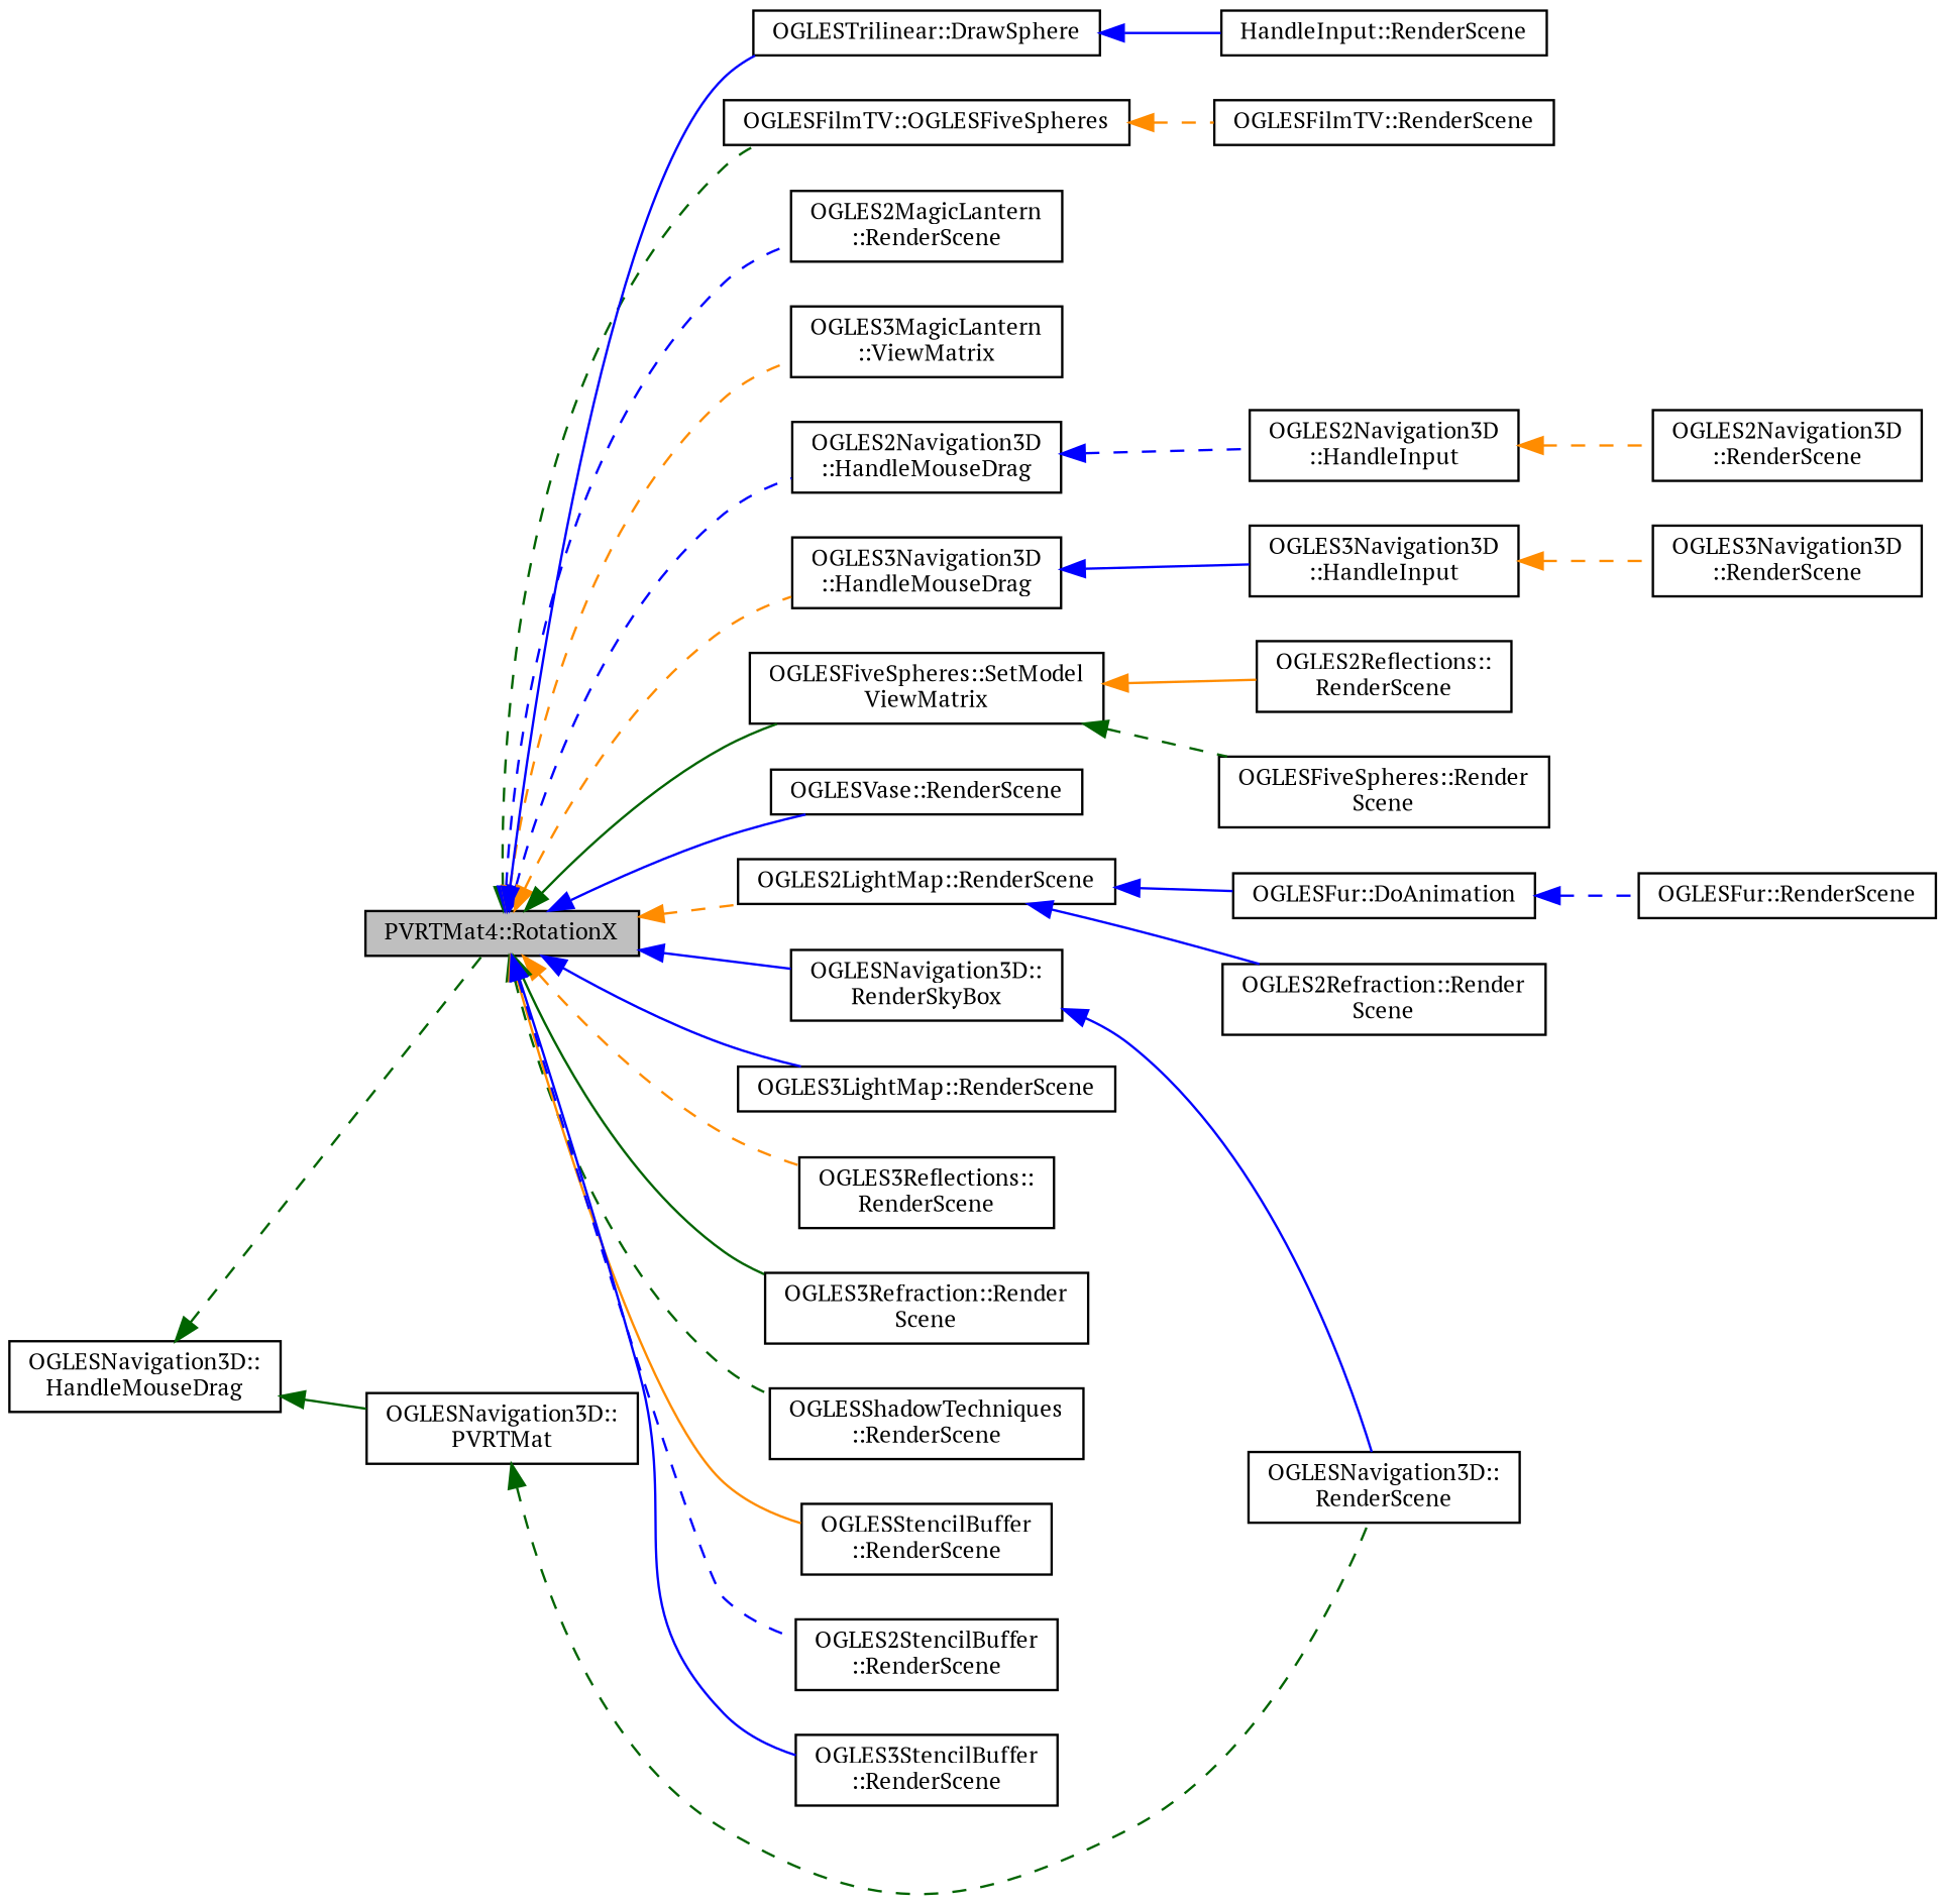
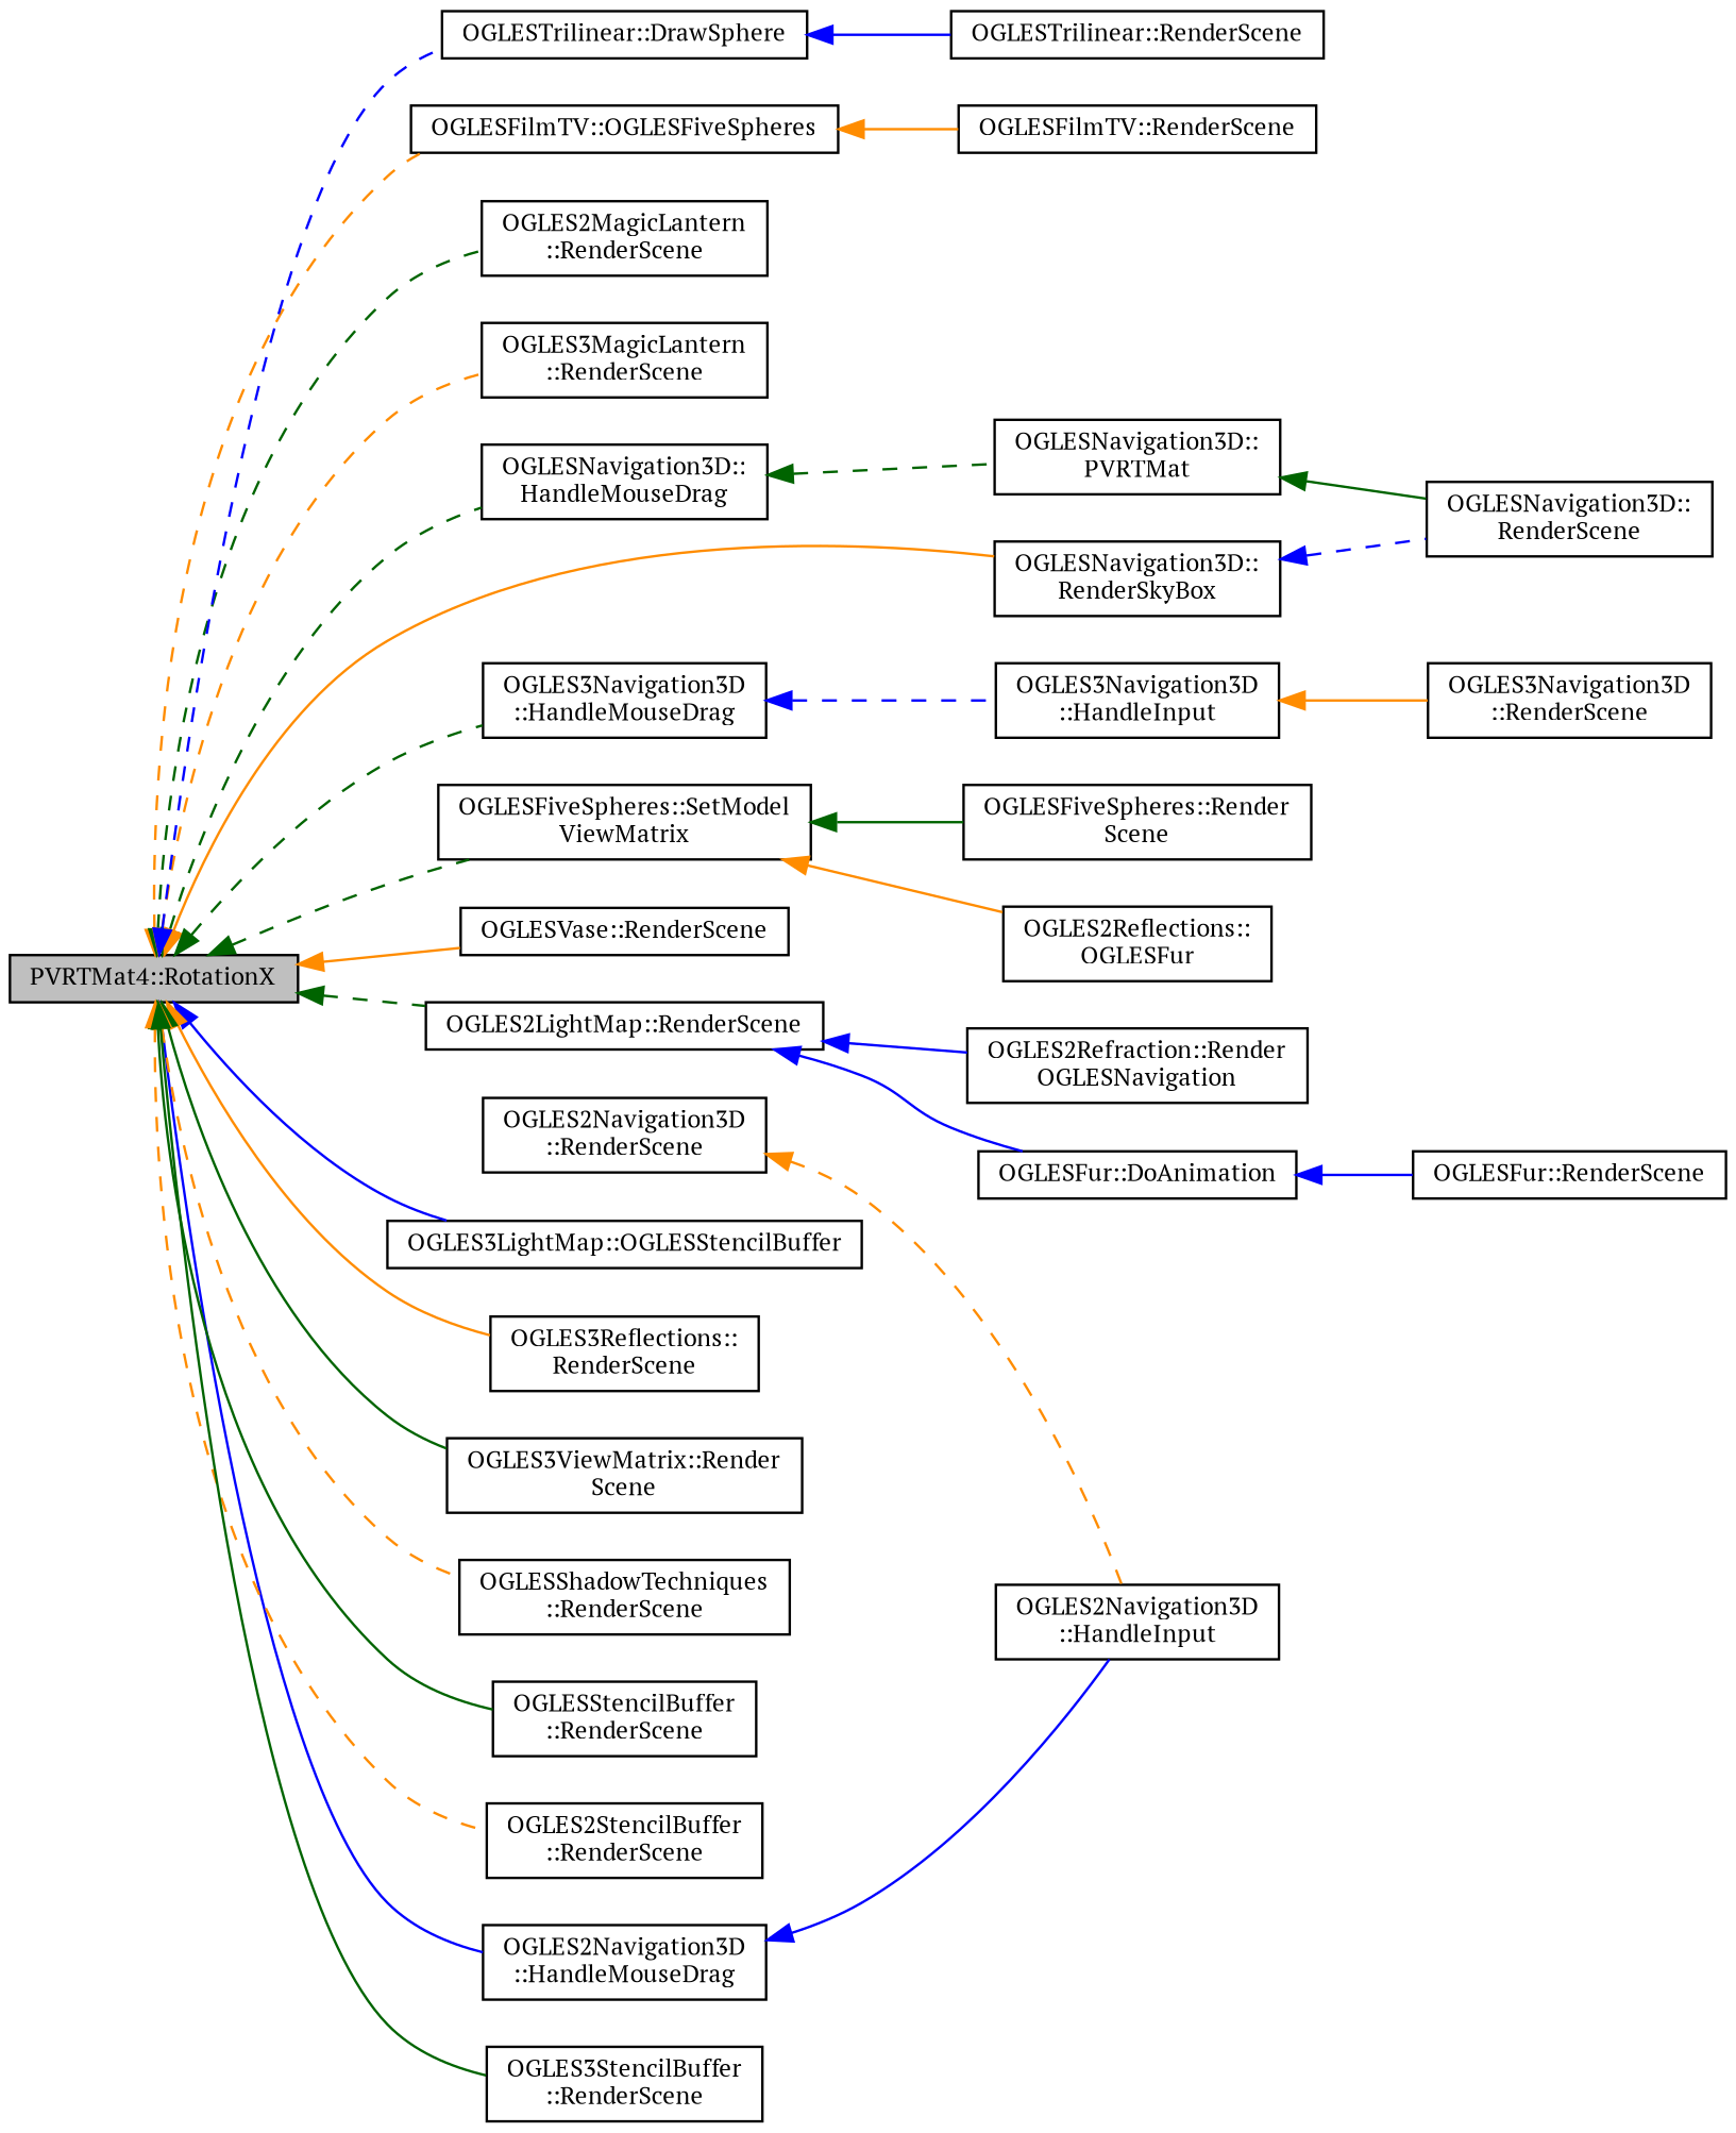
  digraph {
    fontname="PT Serif"
    rankdir=LR
    node [color=black fillcolor=white fontname="PT Serif" fontsize=10 shape=record style=filled]
    edge [color=blue dir=back fontname="PT Serif" fontsize=10 labelfontname=Helvetica labelfontsize=10 style=solid]
    n1 [fillcolor=grey75 fontcolor=black height=0.2 label="PVRTMat4::RotationX" width=0.4]
    n2 [height=0.2 label="OGLESFilmTV::OGLESFiveSpheres" width=0.4]
    n3 [height=0.2 label="OGLES2MagicLantern\l::RenderScene" width=0.4]
-   n4 [height=0.2 label="OGLES3MagicLantern\l::ViewMatrix" width=0.4]
+   n4 [height=0.2 label="OGLES3MagicLantern\l::RenderScene" width=0.4]
    n5 [height=0.2 label="OGLESNavigation3D::\lHandleMouseDrag" width=0.4]
    n6 [height=0.2 label="OGLESNavigation3D::\lRenderSkyBox" width=0.4]
    n7 [height=0.2 label="OGLES2Navigation3D\l::HandleMouseDrag" width=0.4]
    n8 [height=0.2 label="OGLES3Navigation3D\l::HandleMouseDrag" width=0.4]
    n9 [height=0.2 label="OGLESVase::RenderScene" width=0.4]
    n10 [height=0.2 label="OGLESFiveSpheres::SetModel\lViewMatrix" width=0.4]
    n11 [height=0.2 label="OGLES2LightMap::RenderScene" width=0.4]
-   n12 [height=0.2 label="OGLES3LightMap::RenderScene" width=0.4]
+   n12 [height=0.2 label="OGLES3LightMap::OGLESStencilBuffer" width=0.4]
    n13 [height=0.2 label="OGLES3Reflections::\lRenderScene" width=0.4]
-   n14 [height=0.2 label="OGLES3Refraction::Render\lScene" width=0.4]
+   n14 [height=0.2 label="OGLES3ViewMatrix::Render\lScene" width=0.4]
    n15 [height=0.2 label="OGLESShadowTechniques\l::RenderScene" width=0.4]
    n16 [height=0.2 label="OGLESStencilBuffer\l::RenderScene" width=0.4]
    n17 [height=0.2 label="OGLES2StencilBuffer\l::RenderScene" width=0.4]
    n18 [height=0.2 label="OGLES3StencilBuffer\l::RenderScene" width=0.4]
    n19 [height=0.2 label="OGLESTrilinear::DrawSphere" width=0.4]
    n20 [height=0.2 label="OGLESFilmTV::RenderScene" width=0.4]
    n21 [height=0.2 label="OGLESFur::DoAnimation" width=0.4]
    n22 [height=0.2 label="OGLESFur::RenderScene" width=0.4]
    n23 [height=0.2 label="OGLESNavigation3D::\lPVRTMat" width=0.4]
    n24 [height=0.2 label="OGLESNavigation3D::\lRenderScene" width=0.4]
    n25 [height=0.2 label="OGLES2Navigation3D\l::HandleInput" width=0.4]
    n26 [height=0.2 label="OGLES3Navigation3D\l::HandleInput" width=0.4]
-   n27 [height=0.2 label="OGLES2Reflections::\lRenderScene" width=0.4]
+   n27 [height=0.2 label="OGLES2Reflections::\lOGLESFur" width=0.4]
    n28 [height=0.2 label="OGLESFiveSpheres::Render\lScene" width=0.4]
-   n29 [height=0.2 label="OGLES2Refraction::Render\lScene" width=0.4]
-   n30 [height=0.2 label="HandleInput::RenderScene" width=0.4]
+   n29 [height=0.2 label="OGLES2Refraction::Render\lOGLESNavigation" width=0.4]
+   n30 [height=0.2 label="OGLESTrilinear::RenderScene" width=0.4]
    n31 [height=0.2 label="OGLES2Navigation3D\l::RenderScene" width=0.4]
    n32 [height=0.2 label="OGLES3Navigation3D\l::RenderScene" width=0.4]
-   n1 -> n2 [color=darkgreen style=dashed]
-   n1 -> n3 [style=dashed]
+   n1 -> n2 [color=darkorange style=dashed]
+   n1 -> n3 [color=darkgreen style=dashed]
    n1 -> n4 [color=darkorange style=dashed]
-   n5 -> n1 [color=darkgreen style=dashed]
-   n1 -> n6
-   n1 -> n7 [style=dashed]
-   n1 -> n8 [color=darkorange style=dashed]
-   n1 -> n9
-   n1 -> n10 [color=darkgreen]
-   n1 -> n11 [color=darkorange style=dashed]
+   n1 -> n5 [color=darkgreen style=dashed]
+   n1 -> n6 [color=darkorange]
+   n1 -> n7
+   n1 -> n8 [color=darkgreen style=dashed]
+   n1 -> n9 [color=darkorange]
+   n1 -> n10 [color=darkgreen style=dashed]
+   n1 -> n11 [color=darkgreen style=dashed]
    n1 -> n12
-   n1 -> n13 [color=darkorange style=dashed]
+   n1 -> n13 [color=darkorange]
    n1 -> n14 [color=darkgreen]
-   n1 -> n15 [color=darkgreen style=dashed]
-   n1 -> n16 [color=darkorange]
-   n1 -> n17 [style=dashed]
-   n1 -> n18
-   n1 -> n19
-   n2 -> n20 [color=darkorange style=dashed]
-   n5 -> n23 [color=darkgreen]
-   n6 -> n24
-   n7 -> n25 [style=dashed]
-   n8 -> n26
+   n1 -> n15 [color=darkorange style=dashed]
+   n1 -> n16 [color=darkgreen]
+   n1 -> n17 [color=darkorange style=dashed]
+   n1 -> n18 [color=darkgreen]
+   n1 -> n19 [style=dashed]
+   n2 -> n20 [color=darkorange]
+   n5 -> n23 [color=darkgreen style=dashed]
+   n6 -> n24 [style=dashed]
+   n7 -> n25
+   n8 -> n26 [style=dashed]
    n10 -> n27 [color=darkorange]
-   n10 -> n28 [color=darkgreen style=dashed]
+   n10 -> n28 [color=darkgreen]
    n11 -> n21
    n11 -> n29
    n19 -> n30
-   n21 -> n22 [style=dashed]
-   n23 -> n24 [color=darkgreen style=dashed]
-   n25 -> n31 [color=darkorange style=dashed]
-   n26 -> n32 [color=darkorange style=dashed]
+   n21 -> n22
+   n23 -> n24 [color=darkgreen]
+   n31 -> n25 [color=darkorange style=dashed]
+   n26 -> n32 [color=darkorange]
  }
